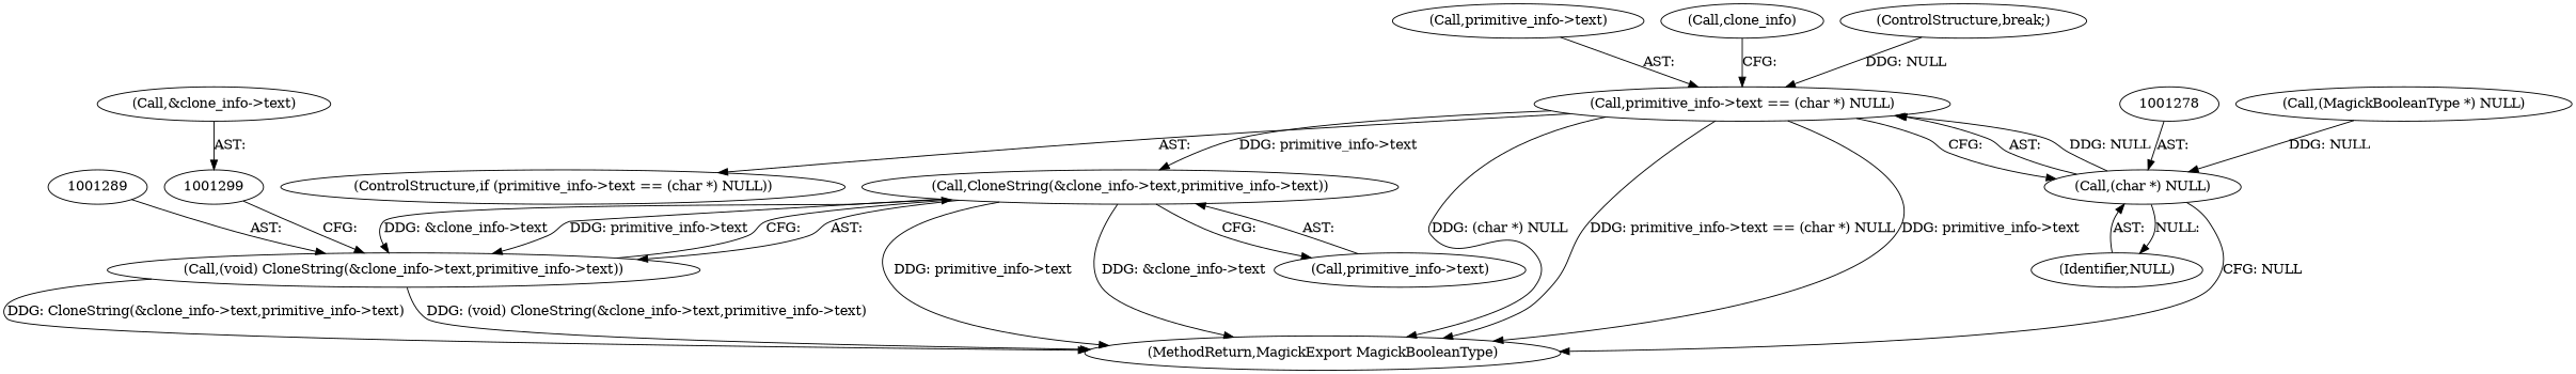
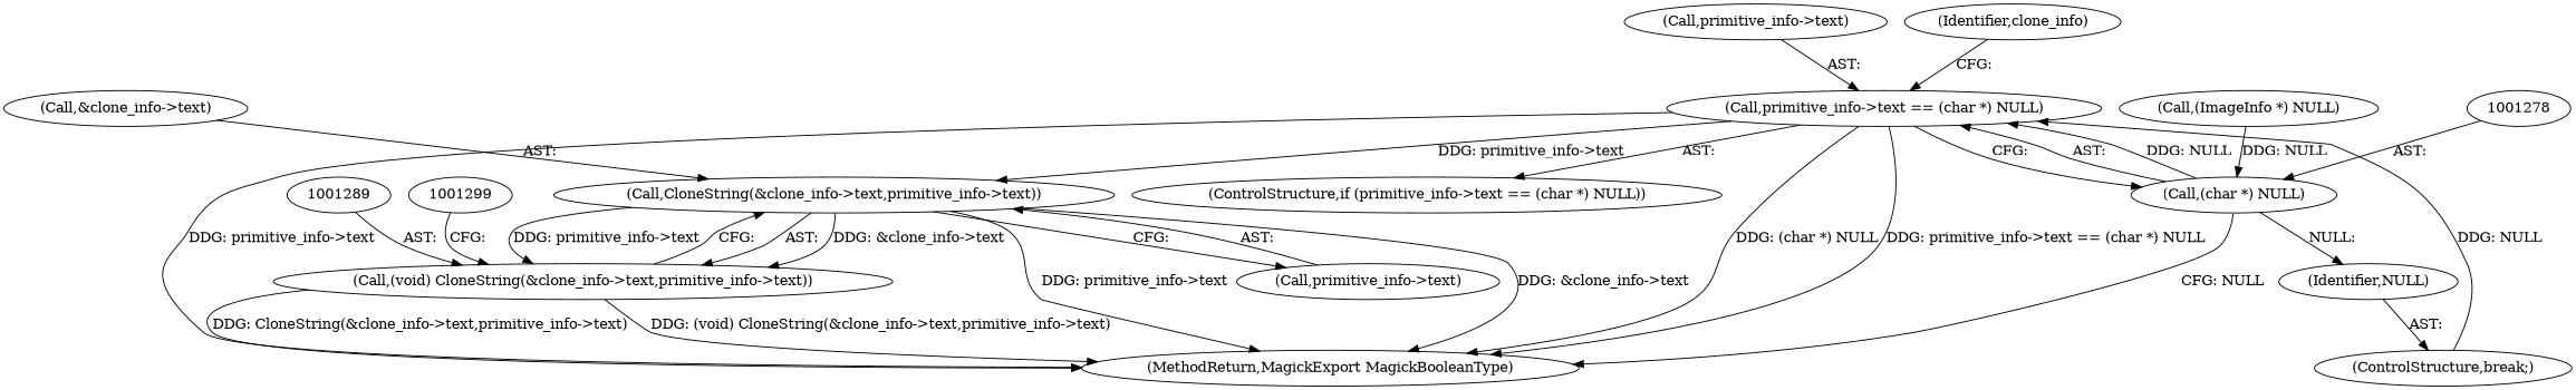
  digraph {
    n1 [label="(Call,CloneString(&clone_info->text,primitive_info->text))"]
    n2 [label="(Call,(void) CloneString(&clone_info->text,primitive_info->text))"]
    n3 [label="(MethodReturn,MagickExport MagickBooleanType)"]
    n4 [label="(Call,primitive_info->text)"]
    n5 [label="(Call,primitive_info->text == (char *) NULL)"]
    n6 [label="(Call,(char *) NULL)"]
    n7 [label="(ControlStructure,if (primitive_info->text == (char *) NULL))"]
    n8 [label="(Identifier,NULL)"]
-   n9 [label="(Call,(MagickBooleanType *) NULL)"]
+   n9 [label="(Call,(ImageInfo *) NULL)"]
    n10 [label="(Call,primitive_info->text)"]
    n11 [label="(Call,&clone_info->text)"]
-   n12 [label="(Call,clone_info)"]
+   n12 [label="(Identifier,clone_info)"]
    n13 [label="(ControlStructure,break;)"]
    1001278
    1001289
    1001299
    n1 -> n2 [label="AST: "]
    n1 -> n2 [label="DDG: &clone_info->text"]
    n1 -> n2 [label="DDG: primitive_info->text"]
    n1 -> n3 [label="DDG: primitive_info->text"]
    n1 -> n3 [label="DDG: &clone_info->text"]
    n1 -> n4 [label="CFG: "]
    n2 -> n1 [label="CFG: "]
    n2 -> n3 [label="DDG: CloneString(&clone_info->text,primitive_info->text)"]
    n2 -> n3 [label="DDG: (void) CloneString(&clone_info->text,primitive_info->text)"]
    n4 -> n1 [label="AST: "]
    n5 -> n1 [label="DDG: primitive_info->text"]
    n5 -> n3 [label="DDG: (char *) NULL"]
    n5 -> n3 [label="DDG: primitive_info->text == (char *) NULL"]
    n5 -> n3 [label="DDG: primitive_info->text"]
    n5 -> n6 [label="CFG: "]
    n5 -> n7 [label="AST: "]
    n6 -> n3 [label="CFG: NULL"]
    n6 -> n5 [label="AST: "]
    n6 -> n5 [label="DDG: NULL"]
    n6 -> n8 [label="NULL: "]
-   n8 -> n6 [label="AST: "]
+   n8 -> n13 [label="AST: "]
    n9 -> n6 [label="DDG: NULL"]
    n10 -> n5 [label="AST: "]
-   n11 -> 1001299 [label="AST: "]
+   n11 -> n1 [label="AST: "]
    n12 -> n5 [label="CFG: "]
    n13 -> n5 [label="DDG: NULL"]
    1001278 -> n6 [label="AST: "]
    1001289 -> n2 [label="AST: "]
    1001299 -> n2 [label="CFG: "]
  }
